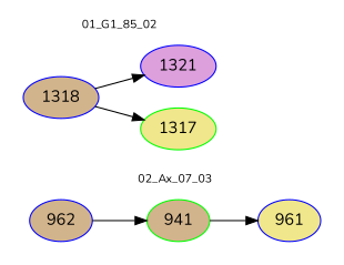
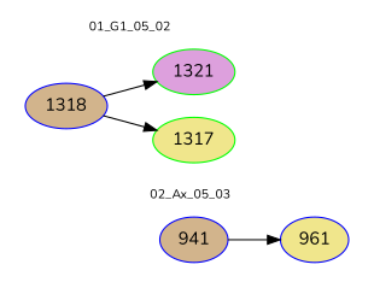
  digraph {
    fontname=Nunito
    rankdir=LR
    node [color=blue fillcolor=tan fontname=Nunito style=filled]
    edge [color=black fontname=Nunito]
-   n1 [label=962]
-   n2 [color=green label=941]
+   n2 [label=941]
    n3 [fillcolor=khaki label=961]
    n4 [label=1318]
    n5 [color=green fillcolor=khaki label=1317]
-   n6 [fillcolor=plum label=1321]
+   n6 [color=green fillcolor=plum label=1321]
    subgraph cluster_1 {
      color=white
      fontsize=10
-     label="02_Ax_07_03"
-     n1
+     label="02_Ax_05_03"
      n2
      n3
    }
    subgraph cluster_2 {
      color=white
      fontsize=10
-     label="01_G1_85_02"
+     label="01_G1_05_02"
      n4
      n5
      n6
    }
-   n1 -> n2
    n2 -> n3
    n4 -> n5
    n4 -> n6
  }
